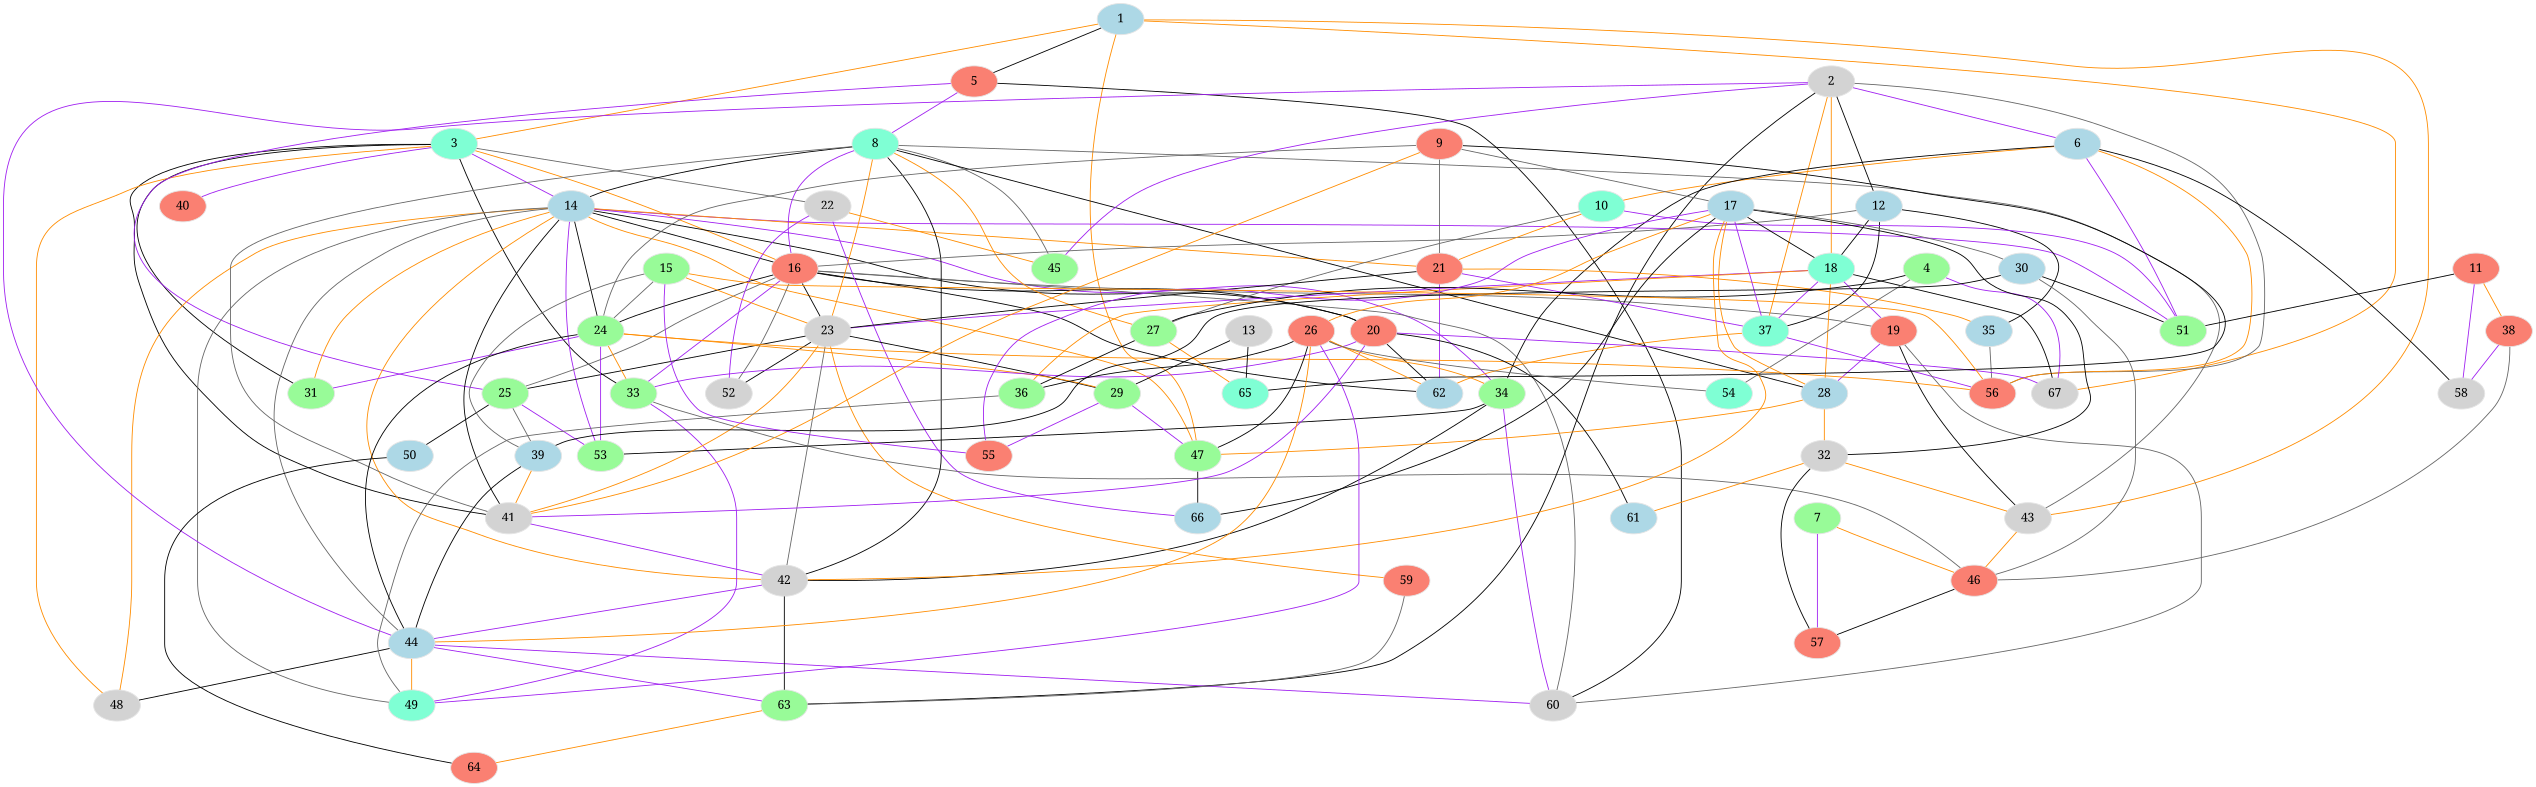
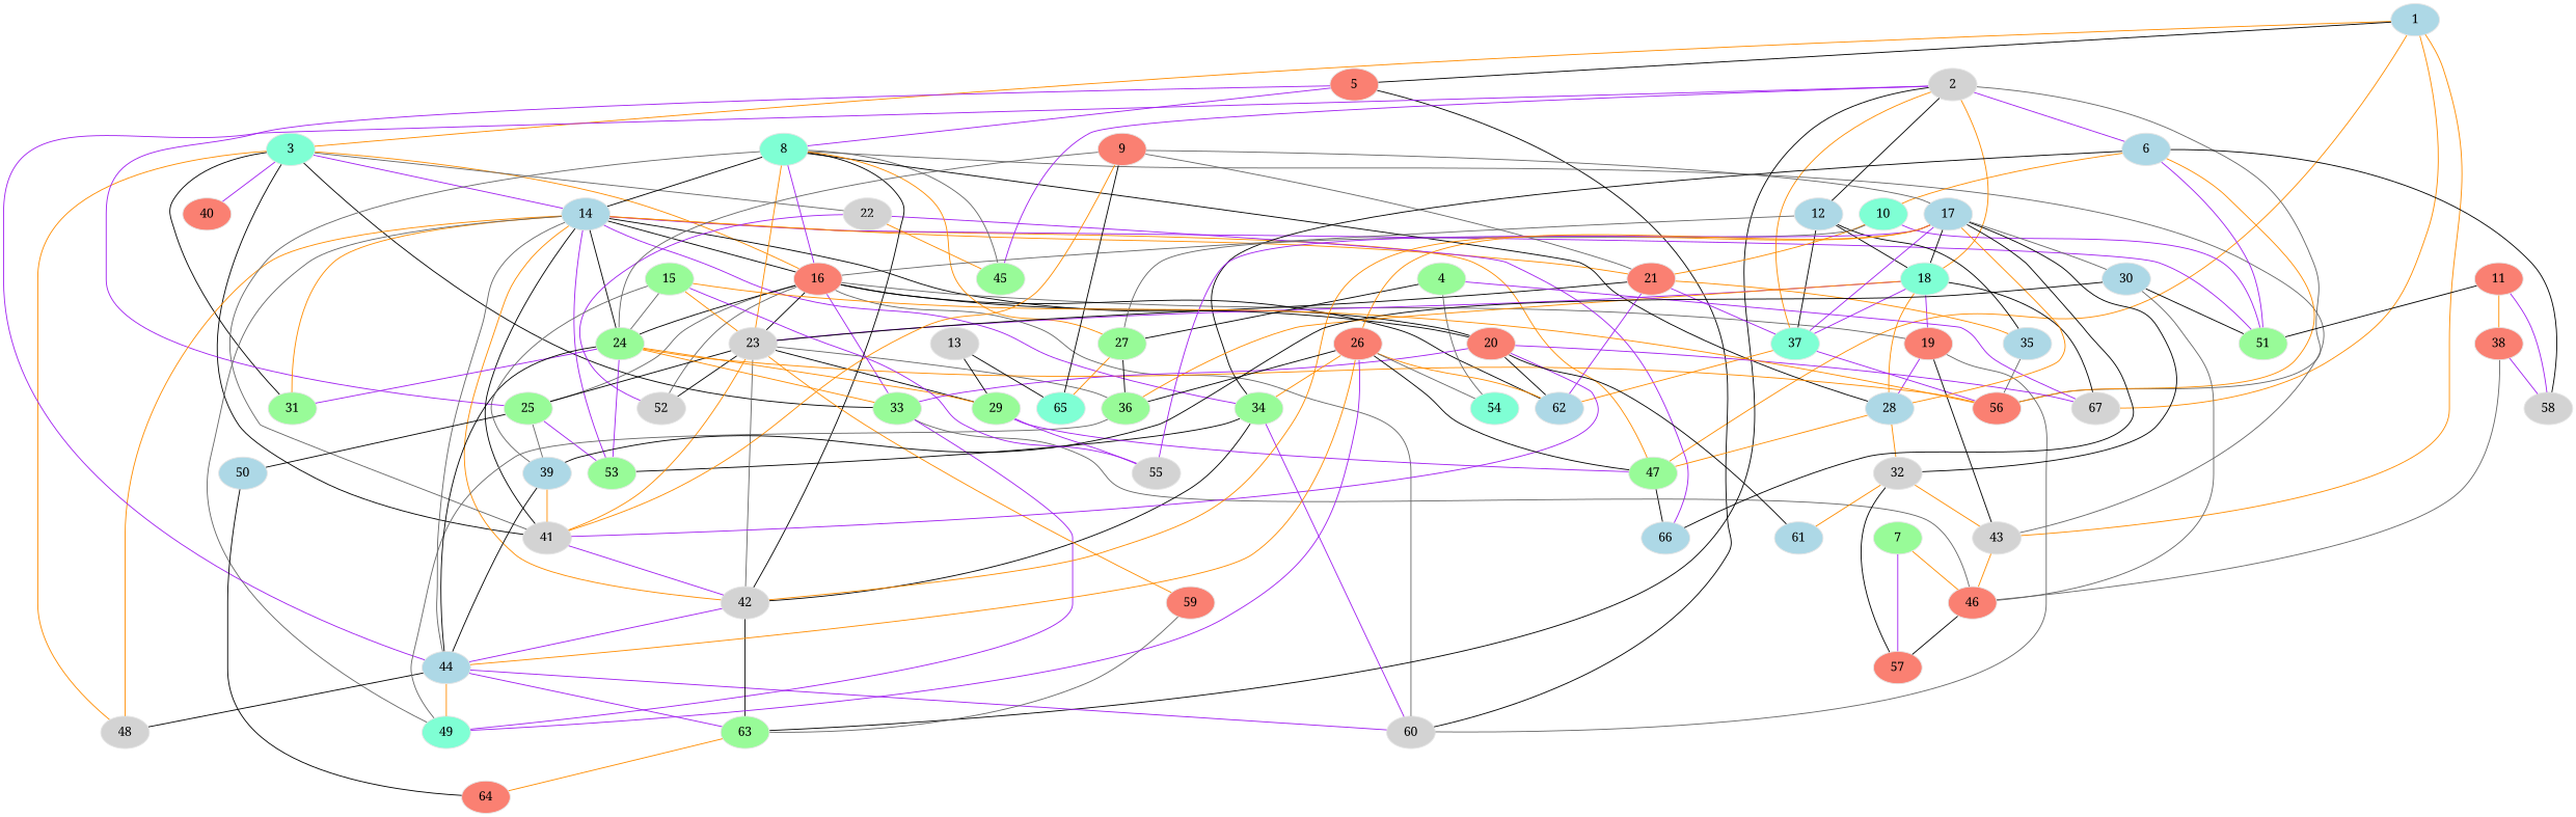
  graph {
    fontname="Noto Serif"
    node [color=gray90 fillcolor=palegreen fontname="Noto Serif" style=filled]
    edge [color=black fontname="Noto Serif" weight=1.0]
    1 [fillcolor=lightblue]
    3 [fillcolor=aquamarine]
    5 [fillcolor=salmon]
    43 [fillcolor=lightgrey]
    47
    67 [fillcolor=lightgrey]
    14 [fillcolor=lightblue]
    16 [fillcolor=salmon]
    22 [fillcolor=lightgrey]
    31
    33
    40 [fillcolor=salmon]
    41 [fillcolor=lightgrey]
    48 [fillcolor=lightgrey]
    8 [fillcolor=aquamarine]
    25
    60 [fillcolor=lightgrey]
    46 [fillcolor=salmon]
    66 [fillcolor=lightblue]
    2 [fillcolor=lightgrey]
    6 [fillcolor=lightblue]
    12 [fillcolor=lightblue]
    18 [fillcolor=aquamarine]
    37 [fillcolor=aquamarine]
    44 [fillcolor=lightblue]
    45
    56 [fillcolor=salmon]
    63
    10 [fillcolor=aquamarine]
    34
    51
    58 [fillcolor=lightgrey]
    35 [fillcolor=lightblue]
    23 [fillcolor=lightgrey]
    28 [fillcolor=lightblue]
    19 [fillcolor=salmon]
    36
    62 [fillcolor=lightblue]
    49 [fillcolor=aquamarine]
    64 [fillcolor=salmon]
    42 [fillcolor=lightgrey]
    21 [fillcolor=salmon]
    24
    20 [fillcolor=salmon]
    53
    52 [fillcolor=lightgrey]
    4
    27
    54 [fillcolor=aquamarine]
    65 [fillcolor=aquamarine]
    39 [fillcolor=lightblue]
    50 [fillcolor=lightblue]
    7
    57 [fillcolor=salmon]
    29
    59 [fillcolor=salmon]
    32 [fillcolor=lightgrey]
    9 [fillcolor=salmon]
    17 [fillcolor=lightblue]
-   55 [fillcolor=salmon]
+   55 [fillcolor=lightgrey]
    26 [fillcolor=salmon]
    30 [fillcolor=lightblue]
    11 [fillcolor=salmon]
    38 [fillcolor=salmon]
    13 [fillcolor=lightgrey]
    61 [fillcolor=lightblue]
    15
    1 -- 3 [color=darkorange]
    1 -- 5
    1 -- 43 [color=darkorange]
    1 -- 47 [color=darkorange]
    1 -- 67 [color=darkorange]
    3 -- 14 [color=purple]
    3 -- 16 [color=darkorange]
    3 -- 22 [color=gray40 weight=2.0]
    3 -- 31
    3 -- 33 [weight=2.0]
    3 -- 40 [color=purple]
    3 -- 41
    3 -- 48 [color=darkorange]
    5 -- 8 [color=purple]
    5 -- 25 [color=purple]
    5 -- 60
    43 -- 46 [color=darkorange]
    47 -- 66
    14 -- 47 [color=darkorange]
    14 -- 16 [weight=2.0]
    14 -- 31 [color=darkorange]
    14 -- 41
    14 -- 48 [color=darkorange]
    14 -- 44 [color=gray40 weight=2.0]
    14 -- 34 [color=purple]
    14 -- 51 [color=purple]
    14 -- 49 [color=gray40]
    14 -- 42 [color=darkorange]
    14 -- 21 [color=darkorange]
    14 -- 24 [weight=2.0]
    14 -- 20
    14 -- 53 [color=purple]
    16 -- 33 [color=purple weight=2.0]
    16 -- 25 [color=gray40]
    16 -- 60 [color=gray40]
    16 -- 23
    16 -- 19 [color=gray40]
    16 -- 62
    16 -- 24
    16 -- 20
    16 -- 52 [color=gray40]
    22 -- 66 [color=purple]
    22 -- 45 [color=darkorange]
    22 -- 52 [color=purple]
    33 -- 46 [color=gray40]
    33 -- 49 [color=purple]
    41 -- 42 [color=purple]
    8 -- 43 [color=gray40 weight=2.0]
    8 -- 14
    8 -- 16 [color=purple]
    8 -- 41 [color=gray40 weight=4.0]
    8 -- 45 [color=gray40]
    8 -- 23 [color=darkorange weight=3.0]
    8 -- 28
    8 -- 42
    8 -- 27 [color=darkorange]
    25 -- 53 [color=purple weight=2.0]
    25 -- 39 [color=gray40]
    25 -- 50 [weight=2.0]
    46 -- 57
    2 -- 6 [color=purple]
    2 -- 12
    2 -- 18 [color=darkorange weight=3.0]
    2 -- 37 [color=darkorange]
    2 -- 44 [color=purple]
    2 -- 45 [color=purple]
    2 -- 56 [color=gray40]
    2 -- 63
    6 -- 56 [color=darkorange]
    6 -- 10 [color=darkorange]
    6 -- 34
    6 -- 51 [color=purple]
    6 -- 58
    12 -- 16 [color=gray40]
    12 -- 18
    12 -- 37 [weight=2.0]
    12 -- 35
    18 -- 67
    18 -- 37 [color=purple]
    18 -- 23 [color=purple]
    18 -- 28 [color=darkorange]
    18 -- 19 [color=purple weight=2.0]
    18 -- 36 [color=darkorange]
    37 -- 56 [color=purple]
    37 -- 62 [color=darkorange]
    44 -- 48
    44 -- 60 [color=purple]
    44 -- 63 [color=purple]
    44 -- 49 [color=darkorange]
    63 -- 64 [color=darkorange]
    10 -- 51 [color=purple]
    10 -- 21 [color=darkorange]
    10 -- 27 [color=gray40]
    34 -- 60 [color=purple]
    34 -- 42
    34 -- 53
    35 -- 56 [color=gray40]
    23 -- 41 [color=darkorange]
    23 -- 25
+   23 -- 36 [color=gray40]
    23 -- 42 [color=gray40]
    23 -- 52
    23 -- 29
    23 -- 59 [color=darkorange]
    28 -- 47 [color=darkorange]
    28 -- 32 [color=darkorange]
    19 -- 43
    19 -- 60 [color=gray40]
    19 -- 28 [color=purple]
    36 -- 49 [color=gray40]
    42 -- 44 [color=purple]
    42 -- 63
    21 -- 37 [color=purple weight=2.0]
    21 -- 35 [color=darkorange]
    21 -- 23
    21 -- 62 [color=purple]
    24 -- 31 [color=purple]
    24 -- 33 [color=darkorange]
    24 -- 44
    24 -- 56 [color=darkorange]
    24 -- 53 [color=purple weight=2.0]
    24 -- 29 [color=darkorange]
    20 -- 67 [color=purple]
    20 -- 33 [color=purple]
    20 -- 41 [color=purple]
    20 -- 62
    20 -- 61
    4 -- 67 [color=purple]
    4 -- 27
    4 -- 54 [color=gray40]
    27 -- 36
    27 -- 65 [color=darkorange]
    39 -- 41 [color=darkorange]
    39 -- 44
    50 -- 64
    7 -- 46 [color=darkorange]
    7 -- 57 [color=purple]
    29 -- 47 [color=purple]
    29 -- 55 [color=purple]
    59 -- 63 [color=gray40]
    32 -- 43 [color=darkorange]
    32 -- 57
    32 -- 61 [color=darkorange]
    9 -- 41 [color=darkorange]
    9 -- 21 [color=gray40]
    9 -- 24 [color=gray40]
    9 -- 65
    9 -- 17 [color=gray40]
    17 -- 66
    17 -- 18
    17 -- 37 [color=purple]
    17 -- 28 [color=darkorange]
    17 -- 42 [color=darkorange]
    17 -- 32
    17 -- 55 [color=purple]
    17 -- 26 [color=darkorange]
    17 -- 30 [color=gray40]
    26 -- 47
    26 -- 44 [color=darkorange]
    26 -- 34 [color=darkorange]
    26 -- 36
    26 -- 62 [color=darkorange]
    26 -- 49 [color=purple]
    26 -- 54 [color=gray40]
    30 -- 46 [color=gray40]
    30 -- 51
    30 -- 39
    11 -- 51
    11 -- 58 [color=purple]
    11 -- 38 [color=darkorange]
    38 -- 46 [color=gray40]
    38 -- 58 [color=purple]
    13 -- 65
    13 -- 29
    15 -- 56 [color=darkorange]
    15 -- 23 [color=darkorange]
    15 -- 24 [color=gray40]
    15 -- 39 [color=gray40]
    15 -- 55 [color=purple]
  }
